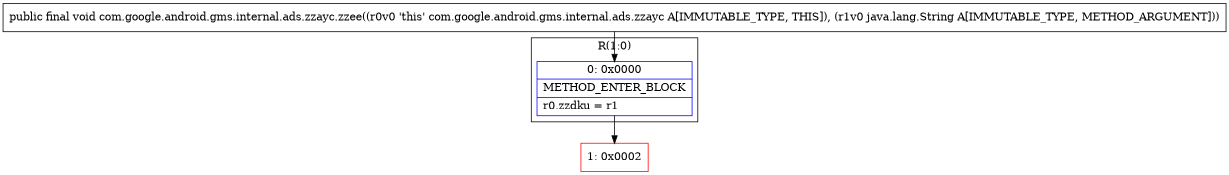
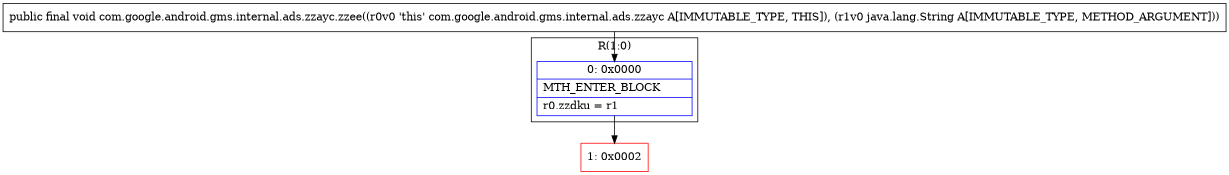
  digraph {
    node [shape=record]
-   n1 [color=blue label="{0\:\ 0x0000|METHOD_ENTER_BLOCK\l|r0.zzdku = r1\l}"]
+   n1 [color=blue label="{0\:\ 0x0000|MTH_ENTER_BLOCK\l|r0.zzdku = r1\l}"]
    n2 [color=red label="{1\:\ 0x0002}"]
    n3 [label="{public final void com.google.android.gms.internal.ads.zzayc.zzee((r0v0 'this' com.google.android.gms.internal.ads.zzayc A[IMMUTABLE_TYPE, THIS]), (r1v0 java.lang.String A[IMMUTABLE_TYPE, METHOD_ARGUMENT])) }"]
    subgraph cluster_1 {
      label="R(1:0)"
      n1
    }
    n1 -> n2
    n3 -> n1
  }
